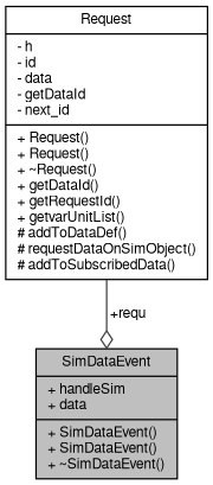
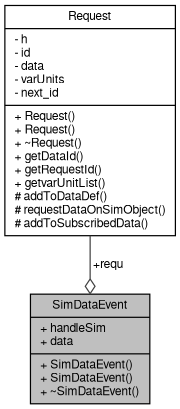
  digraph {
    node [color=black fontname=FreeSans fontsize=10 shape=record]
    n1 [fillcolor=grey75 fontcolor=black height=0.2 label="{SimDataEvent\n|+ handleSim\l+ data\l|+ SimDataEvent()\l+ SimDataEvent()\l+ ~SimDataEvent()\l}" style=filled width=0.4]
-   n2 [height=0.2 label="{Request\n|- h\l- id\l- data\l- getDataId\l- next_id\l|+ Request()\l+ Request()\l+ ~Request()\l+ getDataId()\l+ getRequestId()\l+ getvarUnitList()\l# addToDataDef()\l# requestDataOnSimObject()\l# addToSubscribedData()\l}" width=0.4]
+   n2 [height=0.2 label="{Request\n|- h\l- id\l- data\l- varUnits\l- next_id\l|+ Request()\l+ Request()\l+ ~Request()\l+ getDataId()\l+ getRequestId()\l+ getvarUnitList()\l# addToDataDef()\l# requestDataOnSimObject()\l# addToSubscribedData()\l}" width=0.4]
    n2 -> n1 [arrowhead=odiamond color=grey25 fontname=FreeSans fontsize=10 label=" +requ" labelfontname=FreeSans labelfontsize=10 style=solid]
  }
